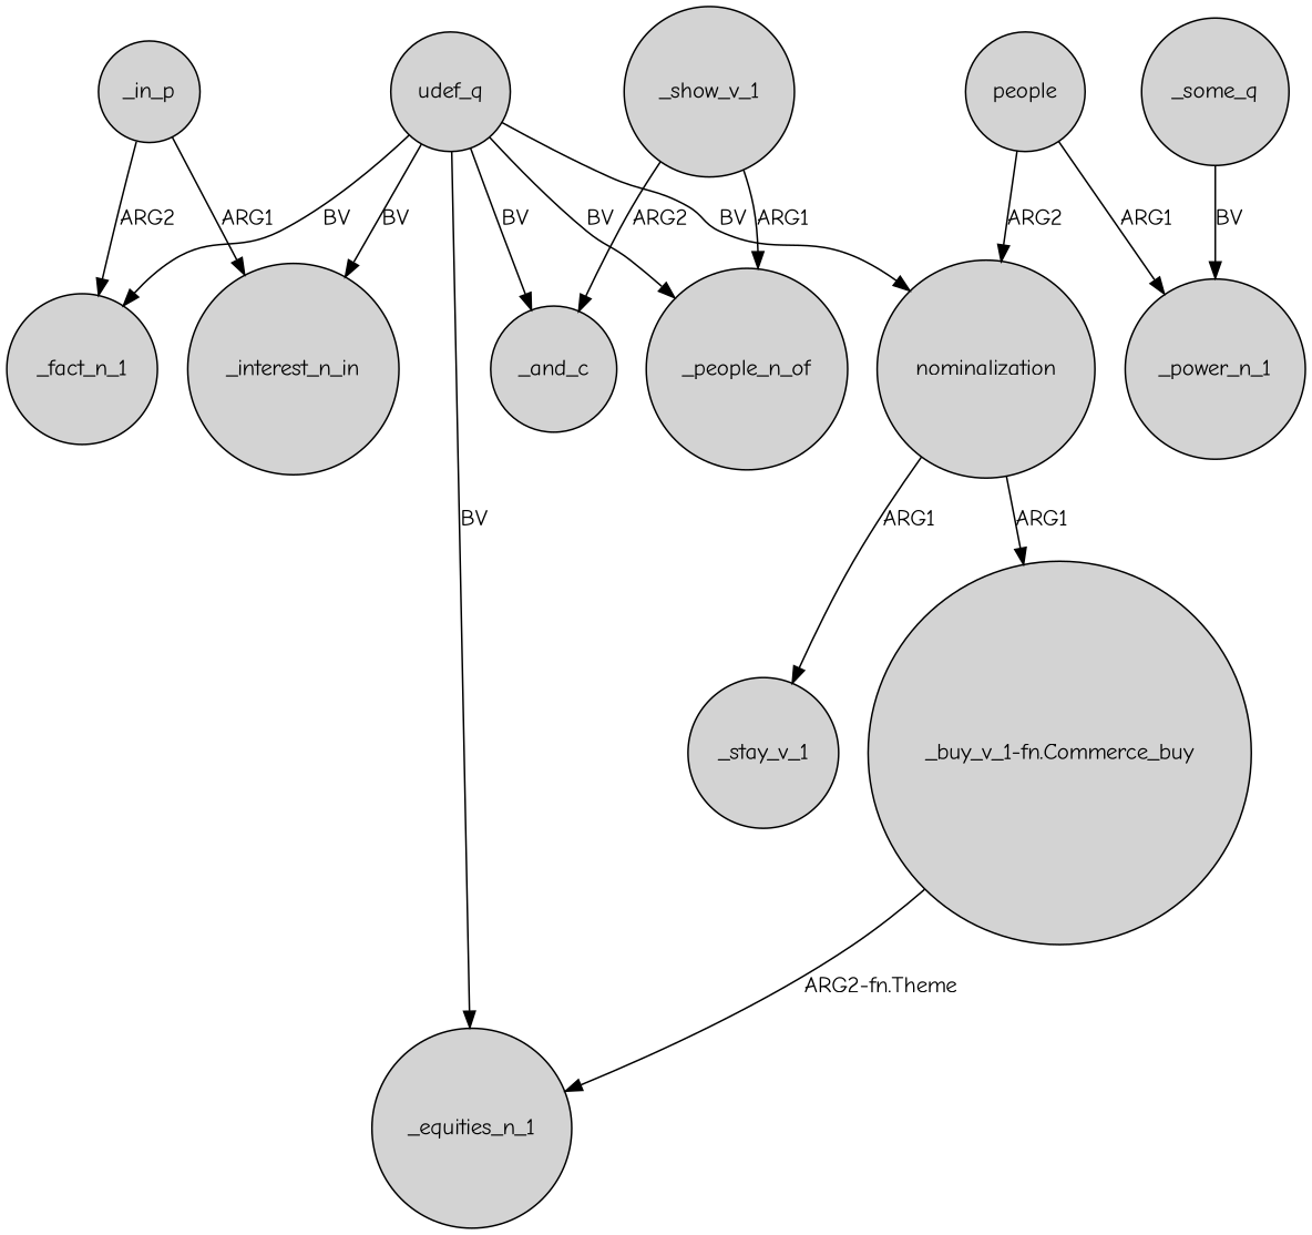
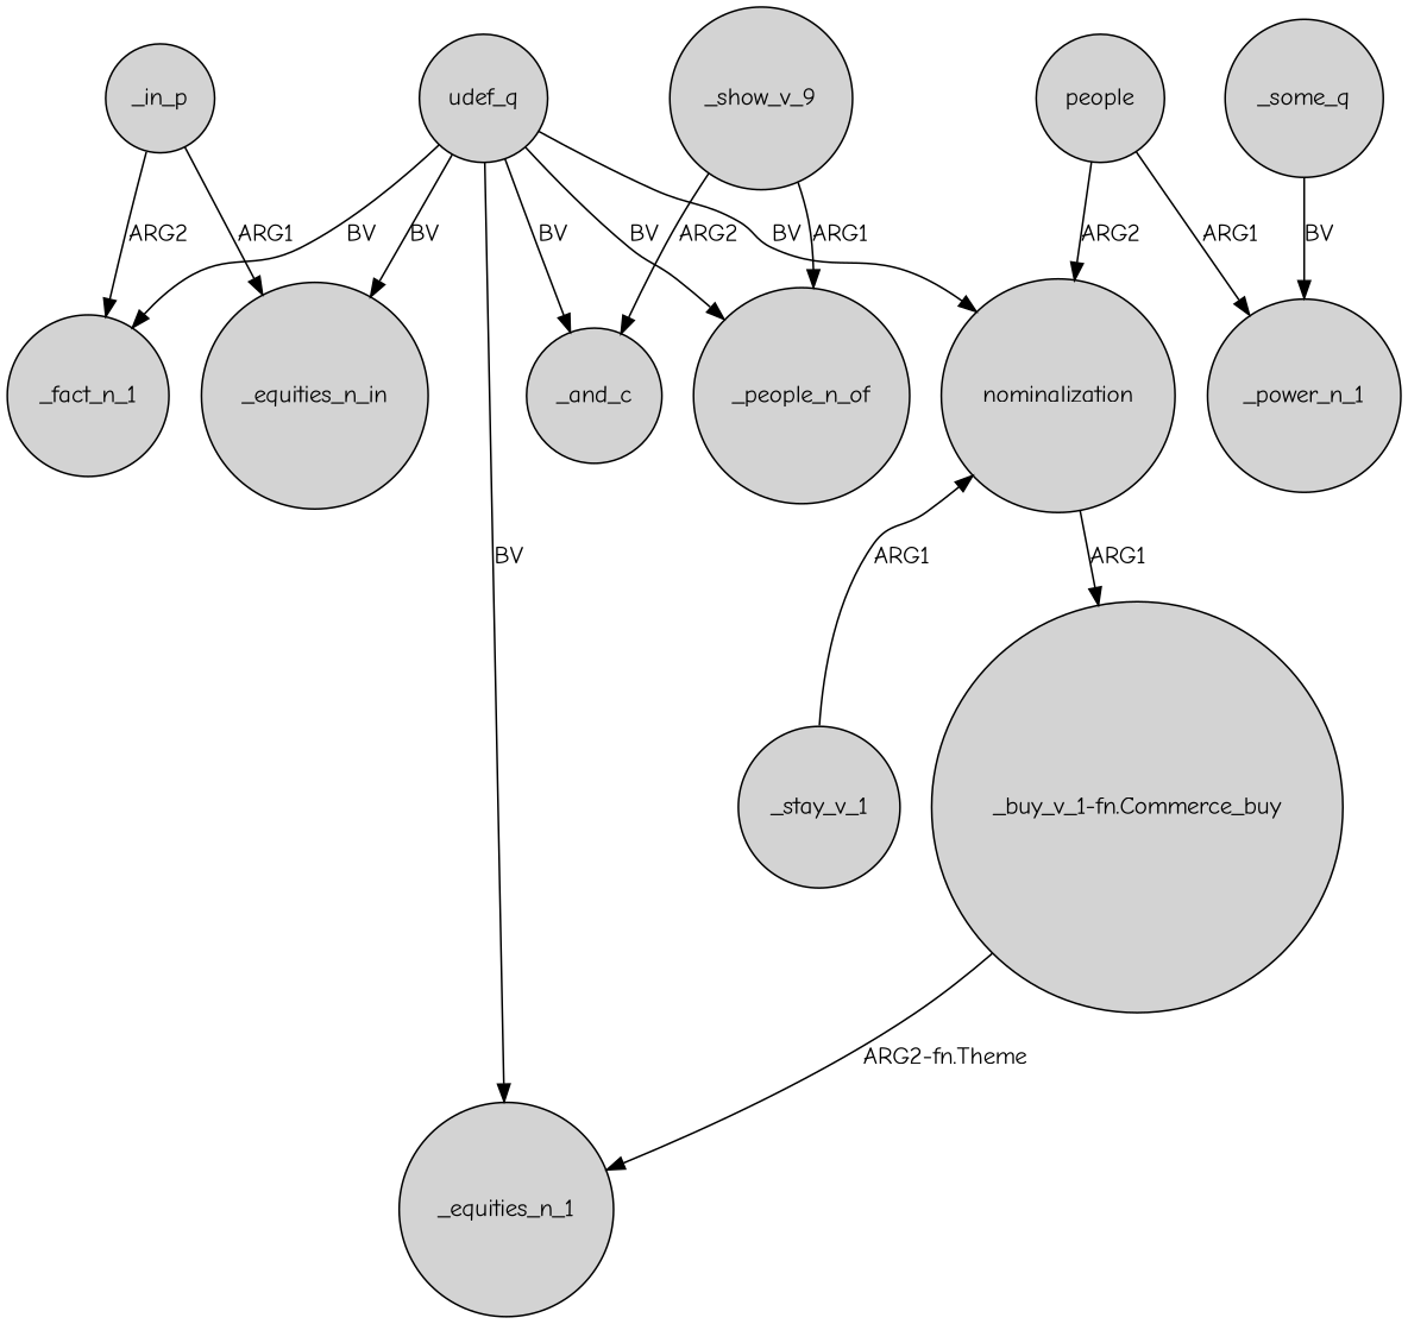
  digraph {
    fontname="Comic Neue"
    node [fontname="Comic Neue" shape=circle style=filled]
    edge [fontname="Comic Neue"]
    _in_p
    _fact_n_1
-   _interest_n_in
+   _interest_n_in [label=_equities_n_in]
    nominalization
    "_buy_v_1-fn.Commerce_buy"
    _stay_v_1
    _equities_n_1
    _some_q
    _power_n_1
-   _show_v_1
+   _show_v_1 [label=_show_v_9]
    _and_c
    _people_n_of
    n13 [label=people]
    udef_q
    _in_p -> _fact_n_1 [label=ARG2]
    _in_p -> _interest_n_in [label=ARG1]
    nominalization -> "_buy_v_1-fn.Commerce_buy" [label=ARG1]
-   nominalization -> _stay_v_1 [label=ARG1]
+   _stay_v_1 -> nominalization [label=ARG1]
    "_buy_v_1-fn.Commerce_buy" -> _equities_n_1 [label="ARG2-fn.Theme"]
    _some_q -> _power_n_1 [label=BV]
    _show_v_1 -> _and_c [label=ARG2]
    _show_v_1 -> _people_n_of [label=ARG1]
    n13 -> nominalization [label=ARG2]
    n13 -> _power_n_1 [label=ARG1]
    udef_q -> _fact_n_1 [label=BV]
    udef_q -> _interest_n_in [label=BV]
    udef_q -> nominalization [label=BV]
    udef_q -> _equities_n_1 [label=BV]
    udef_q -> _and_c [label=BV]
    udef_q -> _people_n_of [label=BV]
  }
